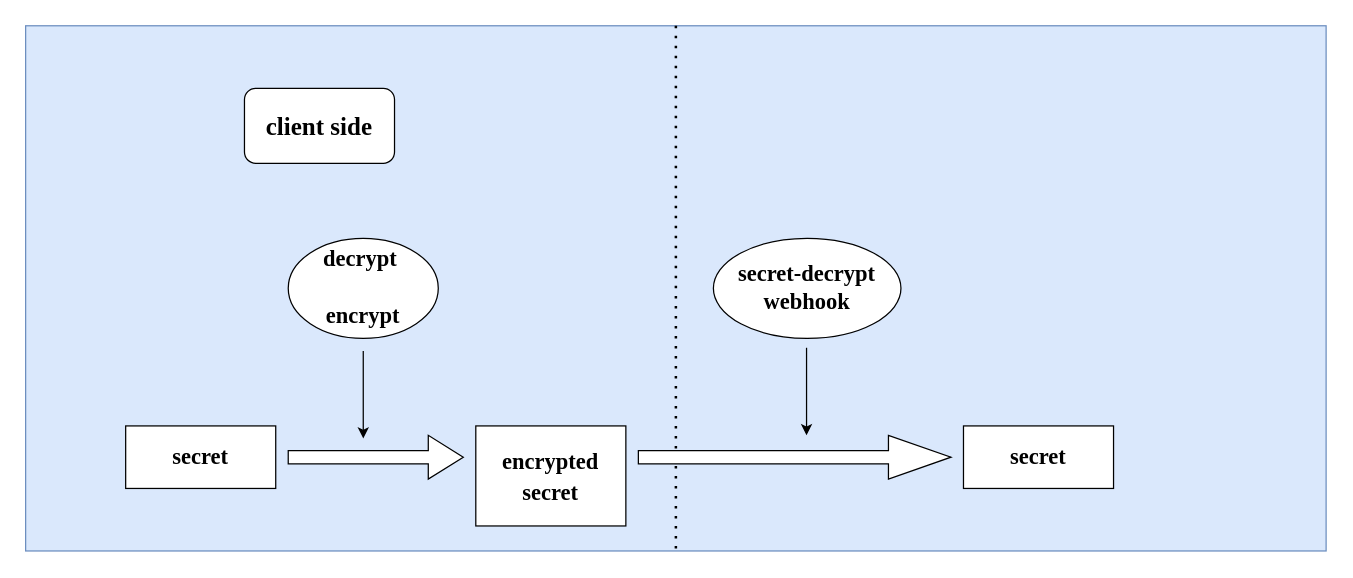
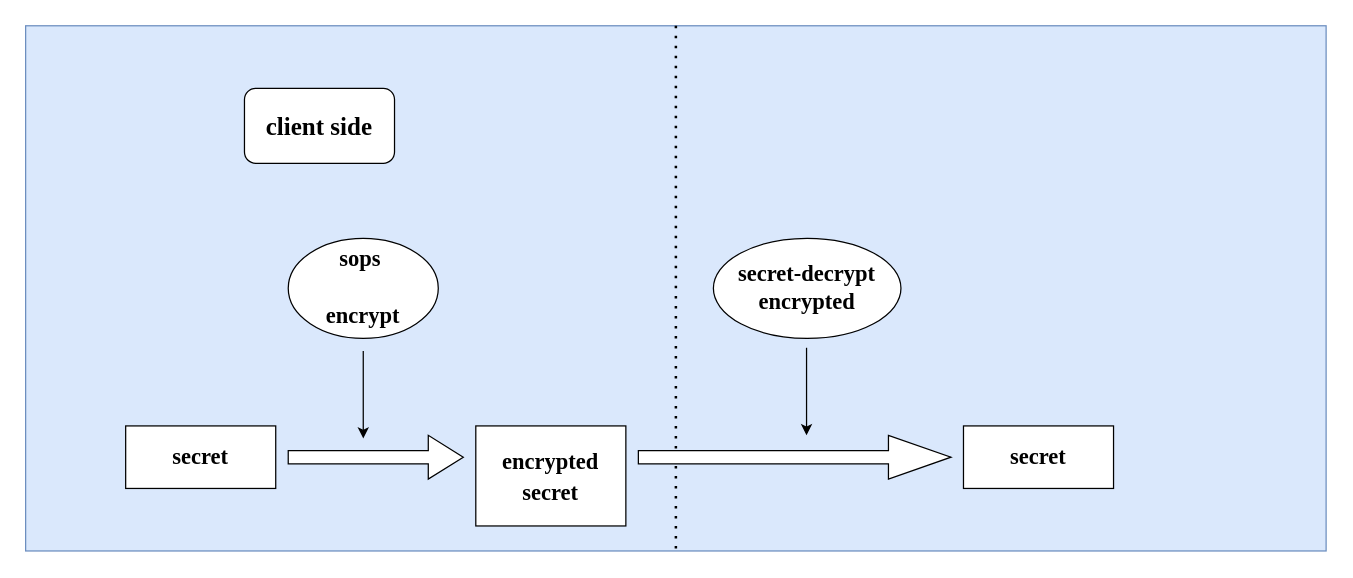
  <mxCell id="0" />
  <mxCell id="1" parent="0" />
  <mxCell id="2" value="" style="rounded=0;whiteSpace=wrap;html=1;fillColor=#dae8fc;strokeColor=#6c8ebf;" parent="1" vertex="1"><mxGeometry x="20" y="20" width="1040" height="420" as="geometry" /></mxCell>
  <mxCell id="3" value="&lt;h4&gt;&lt;font face=&quot;Times New Roman&quot; style=&quot;font-size: 18px&quot;&gt;secret&lt;/font&gt;&lt;/h4&gt;" style="rounded=0;whiteSpace=wrap;html=1;" parent="1" vertex="1"><mxGeometry x="100" y="340" width="120" height="50" as="geometry" /></mxCell>
  <mxCell id="4" value="&lt;h4&gt;&lt;font style=&quot;font-size: 18px&quot;&gt;encrypted secret&lt;/font&gt;&lt;/h4&gt;" style="rounded=0;whiteSpace=wrap;html=1;fontFamily=Times New Roman;fontSize=20;" parent="1" vertex="1"><mxGeometry x="380" y="340" width="120" height="80" as="geometry" /></mxCell>
  <mxCell id="5" value="" style="shape=singleArrow;whiteSpace=wrap;html=1;fontFamily=Times New Roman;fontSize=18;" parent="1" vertex="1"><mxGeometry x="230" y="347.5" width="140" height="35" as="geometry" /></mxCell>
- <mxCell id="6" value="&lt;h4&gt;decrypt&amp;nbsp;&lt;/h4&gt;&lt;h4&gt;encrypt&lt;/h4&gt;" style="ellipse;whiteSpace=wrap;html=1;fontFamily=Times New Roman;fontSize=18;" parent="1" vertex="1"><mxGeometry x="230" y="190" width="120" height="80" as="geometry" /></mxCell>
+ <mxCell id="6" value="&lt;h4&gt;sops&amp;nbsp;&lt;/h4&gt;&lt;h4&gt;encrypt&lt;/h4&gt;" style="ellipse;whiteSpace=wrap;html=1;fontFamily=Times New Roman;fontSize=18;" parent="1" vertex="1"><mxGeometry x="230" y="190" width="120" height="80" as="geometry" /></mxCell>
  <mxCell id="7" value="" style="endArrow=classic;html=1;rounded=0;fontFamily=Times New Roman;fontSize=18;" parent="1" edge="1"><mxGeometry width="50" height="50" relative="1" as="geometry"><mxPoint x="290" y="280" as="sourcePoint" /><mxPoint x="290" y="350" as="targetPoint" /></mxGeometry></mxCell>
  <mxCell id="8" value="" style="endArrow=none;dashed=1;html=1;dashPattern=1 3;strokeWidth=2;rounded=0;fontFamily=Times New Roman;fontSize=18;entryX=0.5;entryY=1;entryDx=0;entryDy=0;exitX=0.5;exitY=0;exitDx=0;exitDy=0;" parent="1" source="2" target="2" edge="1"><mxGeometry width="50" height="50" relative="1" as="geometry"><mxPoint x="420" y="300" as="sourcePoint" /><mxPoint x="470" y="250" as="targetPoint" /></mxGeometry></mxCell>
  <mxCell id="9" value="&lt;h4&gt;client side&lt;/h4&gt;" style="rounded=1;whiteSpace=wrap;html=1;fontFamily=Times New Roman;fontSize=20;fontStyle=0" parent="1" vertex="1"><mxGeometry x="195" y="70" width="120" height="60" as="geometry" /></mxCell>
  <mxCell id="10" value="" style="shape=singleArrow;whiteSpace=wrap;html=1;fontFamily=Times New Roman;fontSize=18;" parent="1" vertex="1"><mxGeometry x="510" y="347.5" width="250" height="35" as="geometry" /></mxCell>
- <mxCell id="11" value="&lt;h4&gt;secret-decrypt webhook&lt;/h4&gt;" style="ellipse;whiteSpace=wrap;html=1;fontFamily=Times New Roman;fontSize=18;" parent="1" vertex="1"><mxGeometry x="570" y="190" width="150" height="80" as="geometry" /></mxCell>
+ <mxCell id="11" value="&lt;h4&gt;secret-decrypt encrypted&lt;/h4&gt;" style="ellipse;whiteSpace=wrap;html=1;fontFamily=Times New Roman;fontSize=18;" parent="1" vertex="1"><mxGeometry x="570" y="190" width="150" height="80" as="geometry" /></mxCell>
  <mxCell id="12" value="" style="endArrow=classic;html=1;rounded=0;fontFamily=Times New Roman;fontSize=18;" parent="1" edge="1"><mxGeometry width="50" height="50" relative="1" as="geometry"><mxPoint x="644.5" y="277.5" as="sourcePoint" /><mxPoint x="644.5" y="347.5" as="targetPoint" /></mxGeometry></mxCell>
  <mxCell id="13" value="&lt;h4&gt;&lt;font face=&quot;Times New Roman&quot; style=&quot;font-size: 18px&quot;&gt;secret&lt;/font&gt;&lt;/h4&gt;" style="rounded=0;whiteSpace=wrap;html=1;" parent="1" vertex="1"><mxGeometry x="770" y="340" width="120" height="50" as="geometry" /></mxCell>
  <mxCell id="14" value="" style="shape=image;verticalLabelPosition=bottom;labelBackgroundColor=#ffffff;verticalAlign=top;aspect=fixed;imageAspect=0;image=https://in4it.io/wp-content/uploads/2020/11/secret.jpg;" parent="1" vertex="1"><mxGeometry x="30" y="30" width="90.72" height="88" as="geometry" /></mxCell>
